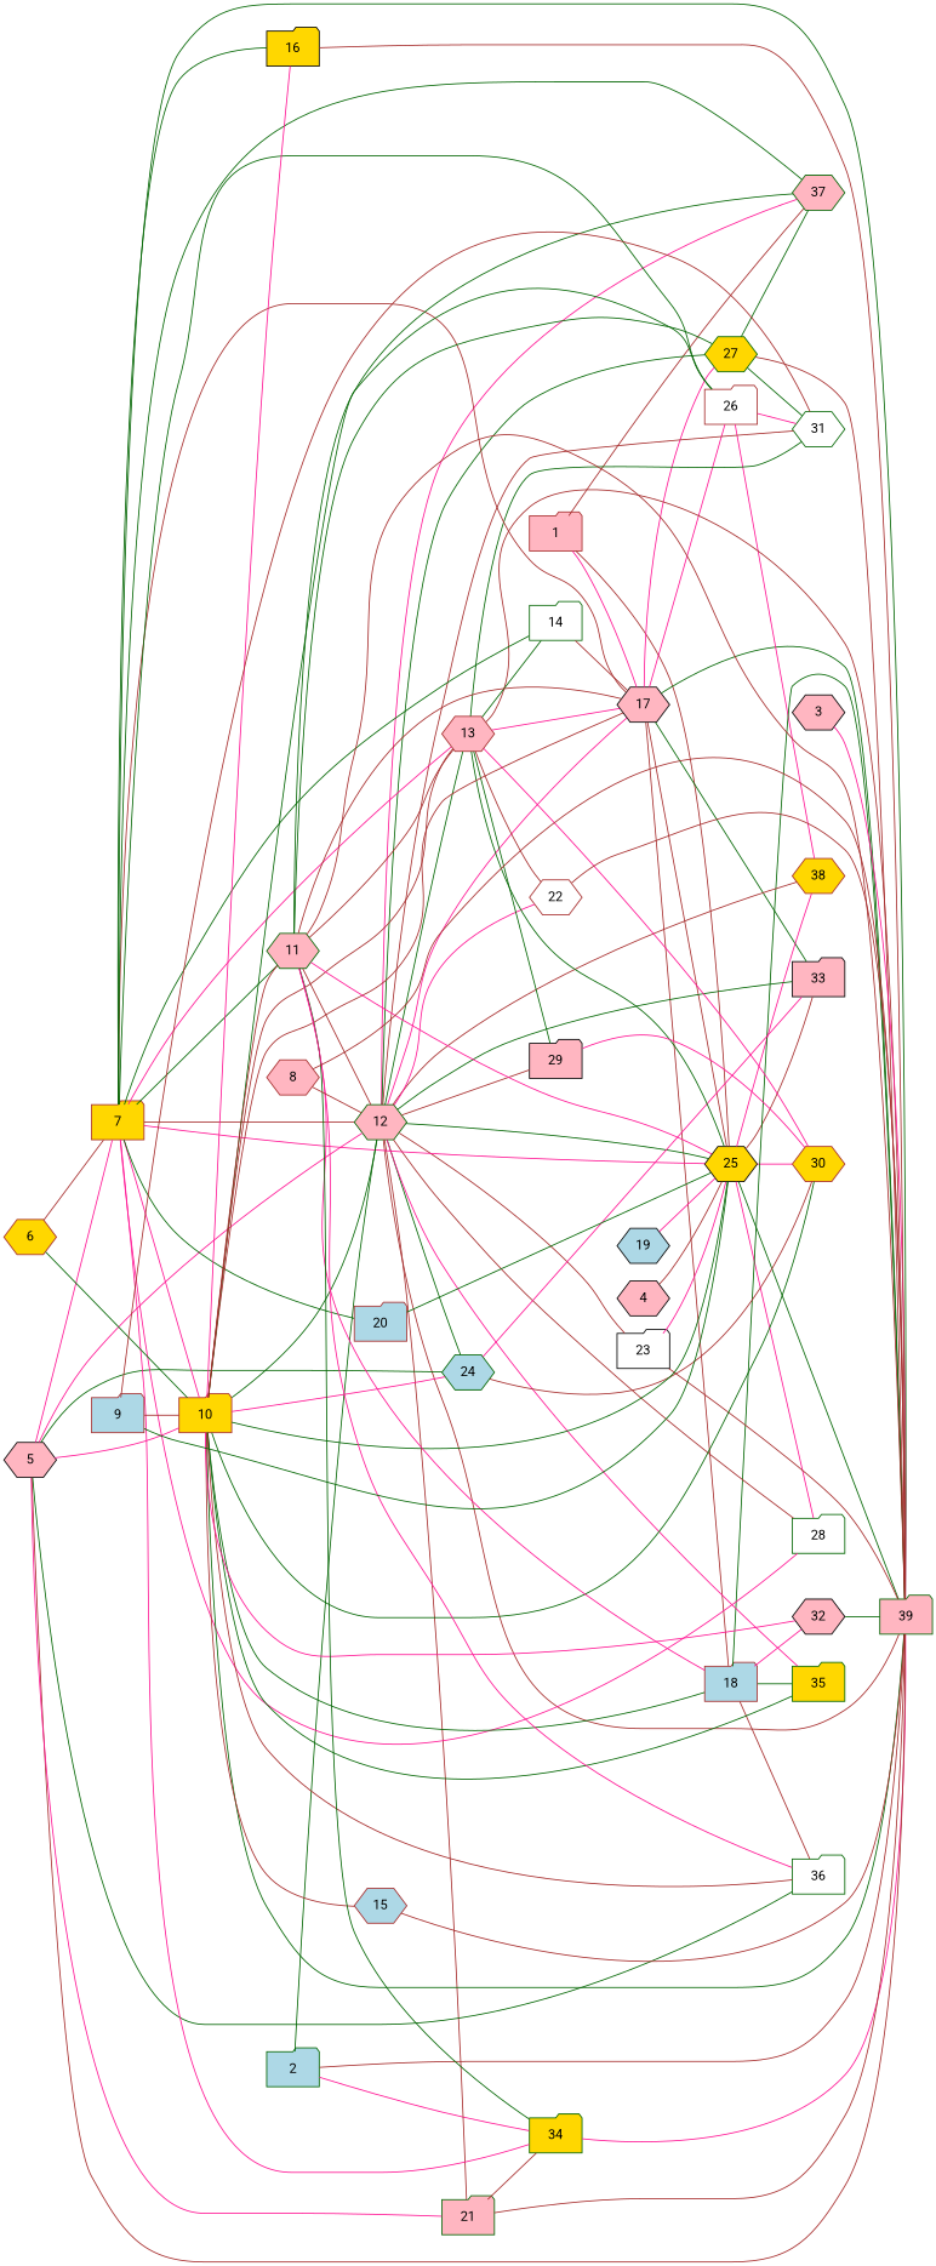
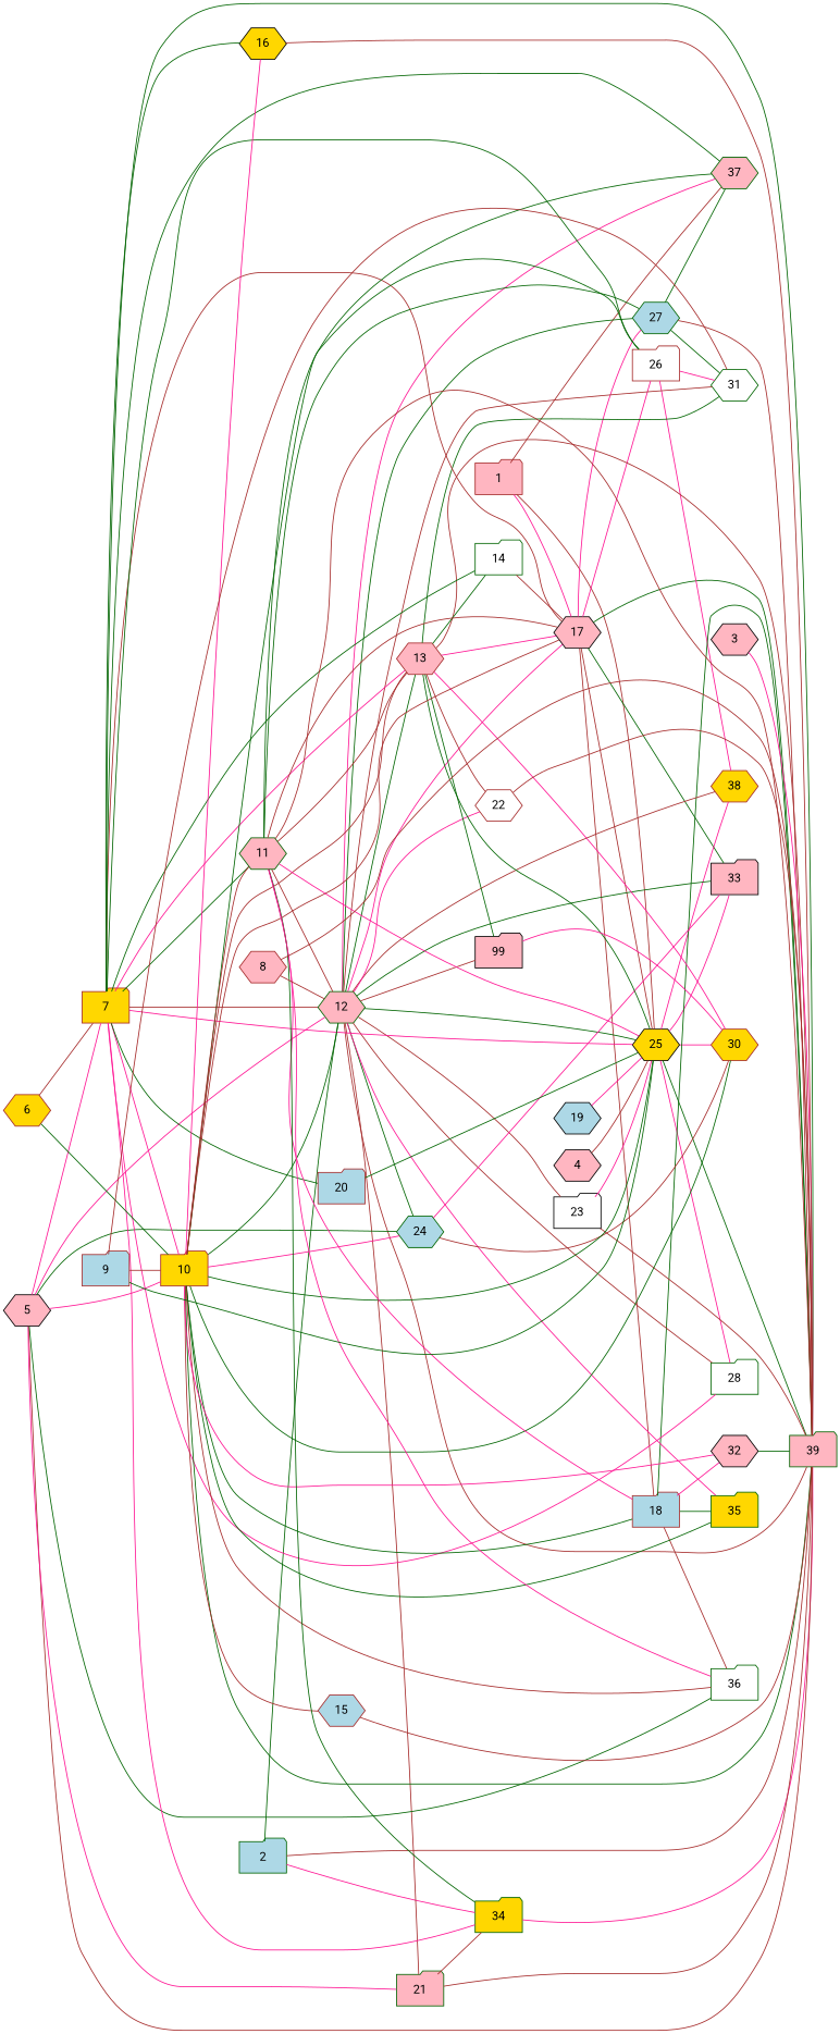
  graph {
    fontname=Roboto
    rankdir=LR
    node [color=brown fillcolor=lightpink fontname=Roboto shape=hexagon style=filled]
    edge [color=brown fontname=Roboto weight=1.0]
    1 [shape=folder]
    17 [color=black]
    25 [color=black fillcolor=gold]
    37 [color=darkgreen]
    39 [color=darkgreen shape=folder]
    26 [fillcolor=white shape=folder]
    18 [fillcolor=lightblue shape=folder]
-   27 [color=darkgreen fillcolor=gold]
+   27 [color=darkgreen fillcolor=lightblue]
    33 [color=black shape=folder]
    28 [color=darkgreen fillcolor=white shape=folder]
    30 [fillcolor=gold]
    38 [fillcolor=gold]
    2 [color=darkgreen fillcolor=lightblue shape=folder]
    12 [color=darkgreen]
    34 [color=darkgreen fillcolor=gold shape=folder]
    21 [color=darkgreen shape=folder]
    24 [color=darkgreen fillcolor=lightblue]
    13
    31 [color=darkgreen fillcolor=white]
    35 [color=darkgreen fillcolor=gold shape=folder]
    22 [fillcolor=white]
    23 [color=black fillcolor=white shape=folder]
-   29 [color=black shape=folder]
+   29 [color=black shape=folder label=99]
    3 [color=black]
    4 [color=black]
    5 [color=black]
    7 [fillcolor=gold shape=folder]
    10 [fillcolor=gold shape=folder]
    36 [color=darkgreen fillcolor=white shape=folder]
    11 [color=darkgreen]
    14 [color=darkgreen fillcolor=white shape=folder]
-   16 [color=black fillcolor=gold shape=folder]
+   16 [color=black fillcolor=gold]
    20 [fillcolor=lightblue shape=folder]
    15 [fillcolor=lightblue]
    32 [color=black]
    6 [fillcolor=gold]
    8
    9 [fillcolor=lightblue shape=folder]
    19 [color=black fillcolor=lightblue]
    1 -- 17 [color=deeppink]
    1 -- 25
    1 -- 37
    17 -- 25
    17 -- 39 [color=darkgreen]
    17 -- 26 [color=deeppink]
    17 -- 18
    17 -- 27 [color=deeppink]
    17 -- 33 [color=darkgreen weight=2.0]
    25 -- 39 [color=darkgreen]
-   25 -- 33
+   25 -- 33 [color=deeppink]
    25 -- 28 [color=deeppink]
    25 -- 30 [color=deeppink]
    25 -- 38 [color=deeppink]
    26 -- 38 [color=deeppink]
    26 -- 31 [color=deeppink]
    18 -- 39 [color=darkgreen]
    18 -- 35 [color=darkgreen]
    18 -- 36
    18 -- 32 [color=deeppink]
    27 -- 37 [color=darkgreen]
    27 -- 39
    27 -- 31 [color=darkgreen]
    2 -- 39
    2 -- 12 [color=darkgreen]
    2 -- 34 [color=deeppink]
    12 -- 17 [color=deeppink weight=4.0]
    12 -- 25 [color=darkgreen weight=4.0]
    12 -- 37 [color=deeppink]
    12 -- 39 [weight=5.0]
    12 -- 27 [color=darkgreen]
    12 -- 33 [color=darkgreen weight=2.0]
    12 -- 28
    12 -- 38
    12 -- 21
    12 -- 24 [color=darkgreen]
    12 -- 13 [color=darkgreen weight=3.0]
    12 -- 31 [weight=2.0]
    12 -- 35 [color=deeppink]
    12 -- 22 [color=deeppink]
    12 -- 23
    12 -- 29
    34 -- 39 [color=deeppink]
    21 -- 39
    21 -- 34
    24 -- 33 [color=deeppink]
    24 -- 30
    13 -- 17 [color=deeppink weight=3.0]
    13 -- 25 [color=darkgreen]
    13 -- 39
    13 -- 30 [color=deeppink]
    13 -- 31 [color=darkgreen]
    13 -- 22
    13 -- 29 [color=darkgreen weight=2.0]
    13 -- 14 [color=darkgreen]
    22 -- 39
    23 -- 25 [color=deeppink]
    23 -- 39
    29 -- 30 [color=deeppink]
    3 -- 39 [color=deeppink]
    4 -- 25
    5 -- 39
    5 -- 12 [color=deeppink]
    5 -- 21 [color=deeppink]
    5 -- 24 [color=darkgreen]
    5 -- 7 [color=deeppink]
    5 -- 10 [color=deeppink]
    5 -- 36 [color=darkgreen]
    7 -- 17 [weight=2.0]
    7 -- 25 [color=deeppink]
    7 -- 37 [color=darkgreen]
    7 -- 39 [color=darkgreen]
    7 -- 26 [color=darkgreen]
    7 -- 28 [color=deeppink]
    7 -- 12 [weight=3.0]
    7 -- 34 [color=deeppink]
    7 -- 13 [color=deeppink]
    7 -- 10 [color=deeppink weight=2.0]
    7 -- 11 [color=darkgreen weight=2.0]
    7 -- 14 [color=darkgreen]
    7 -- 16 [color=darkgreen]
    7 -- 20 [color=darkgreen]
    10 -- 17
    10 -- 25 [color=darkgreen]
    10 -- 39 [color=darkgreen weight=2.0]
    10 -- 26 [color=darkgreen]
    10 -- 18 [color=darkgreen]
    10 -- 30 [color=darkgreen]
    10 -- 12 [color=darkgreen weight=4.0]
    10 -- 24 [color=deeppink]
    10 -- 13
    10 -- 35 [color=darkgreen]
    10 -- 36 [weight=2.0]
    10 -- 11
    10 -- 16 [color=deeppink]
    10 -- 15
    10 -- 32 [color=deeppink]
    11 -- 17 [weight=2.0]
    11 -- 25 [color=deeppink weight=2.0]
    11 -- 37 [color=darkgreen]
    11 -- 39
    11 -- 18 [color=deeppink]
    11 -- 27 [color=darkgreen]
    11 -- 12 [weight=3.0]
    11 -- 34 [color=darkgreen]
    11 -- 13
    11 -- 36 [color=deeppink]
    14 -- 17
    16 -- 39
    20 -- 25 [color=darkgreen]
    15 -- 39
    32 -- 39 [color=darkgreen weight=2.0]
    6 -- 7
    6 -- 10 [color=darkgreen]
    8 -- 39
    8 -- 12
    9 -- 25 [color=darkgreen]
    9 -- 31
    9 -- 10
    19 -- 25 [color=deeppink]
  }
